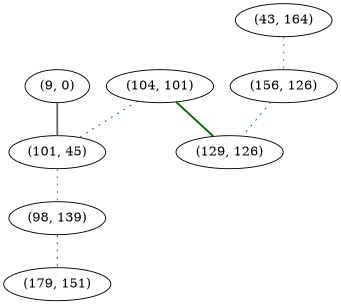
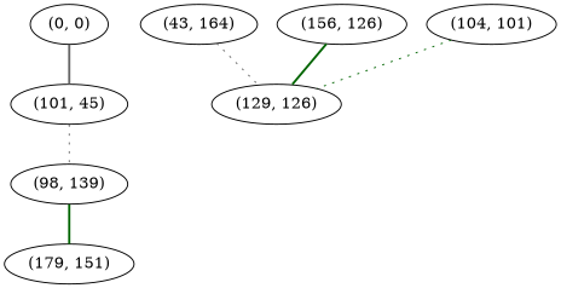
  graph {
    edge [color=darkgreen style=dotted weight=1]
-   "(0, 0)" [label="(9, 0)"]
+   "(0, 0)"
    "(101, 45)"
    "(98, 139)"
    "(43, 164)"
    "(156, 126)"
    "(129, 126)"
    "(104, 101)"
    "(179, 151)"
    "(0, 0)" -- "(101, 45)" [color=gray40 style=bold weight=4]
    "(101, 45)" -- "(98, 139)" [color=gray40]
-   "(98, 139)" -- "(179, 151)"
-   "(43, 164)" -- "(156, 126)" [color=gray40 weight=2]
-   "(156, 126)" -- "(129, 126)"
-   "(104, 101)" -- "(101, 45)"
-   "(104, 101)" -- "(129, 126)" [style=bold]
+   "(98, 139)" -- "(179, 151)" [style=bold]
+   "(43, 164)" -- "(129, 126)" [color=gray40 weight=2]
+   "(156, 126)" -- "(129, 126)" [style=bold]
+   "(104, 101)" -- "(129, 126)"
  }
